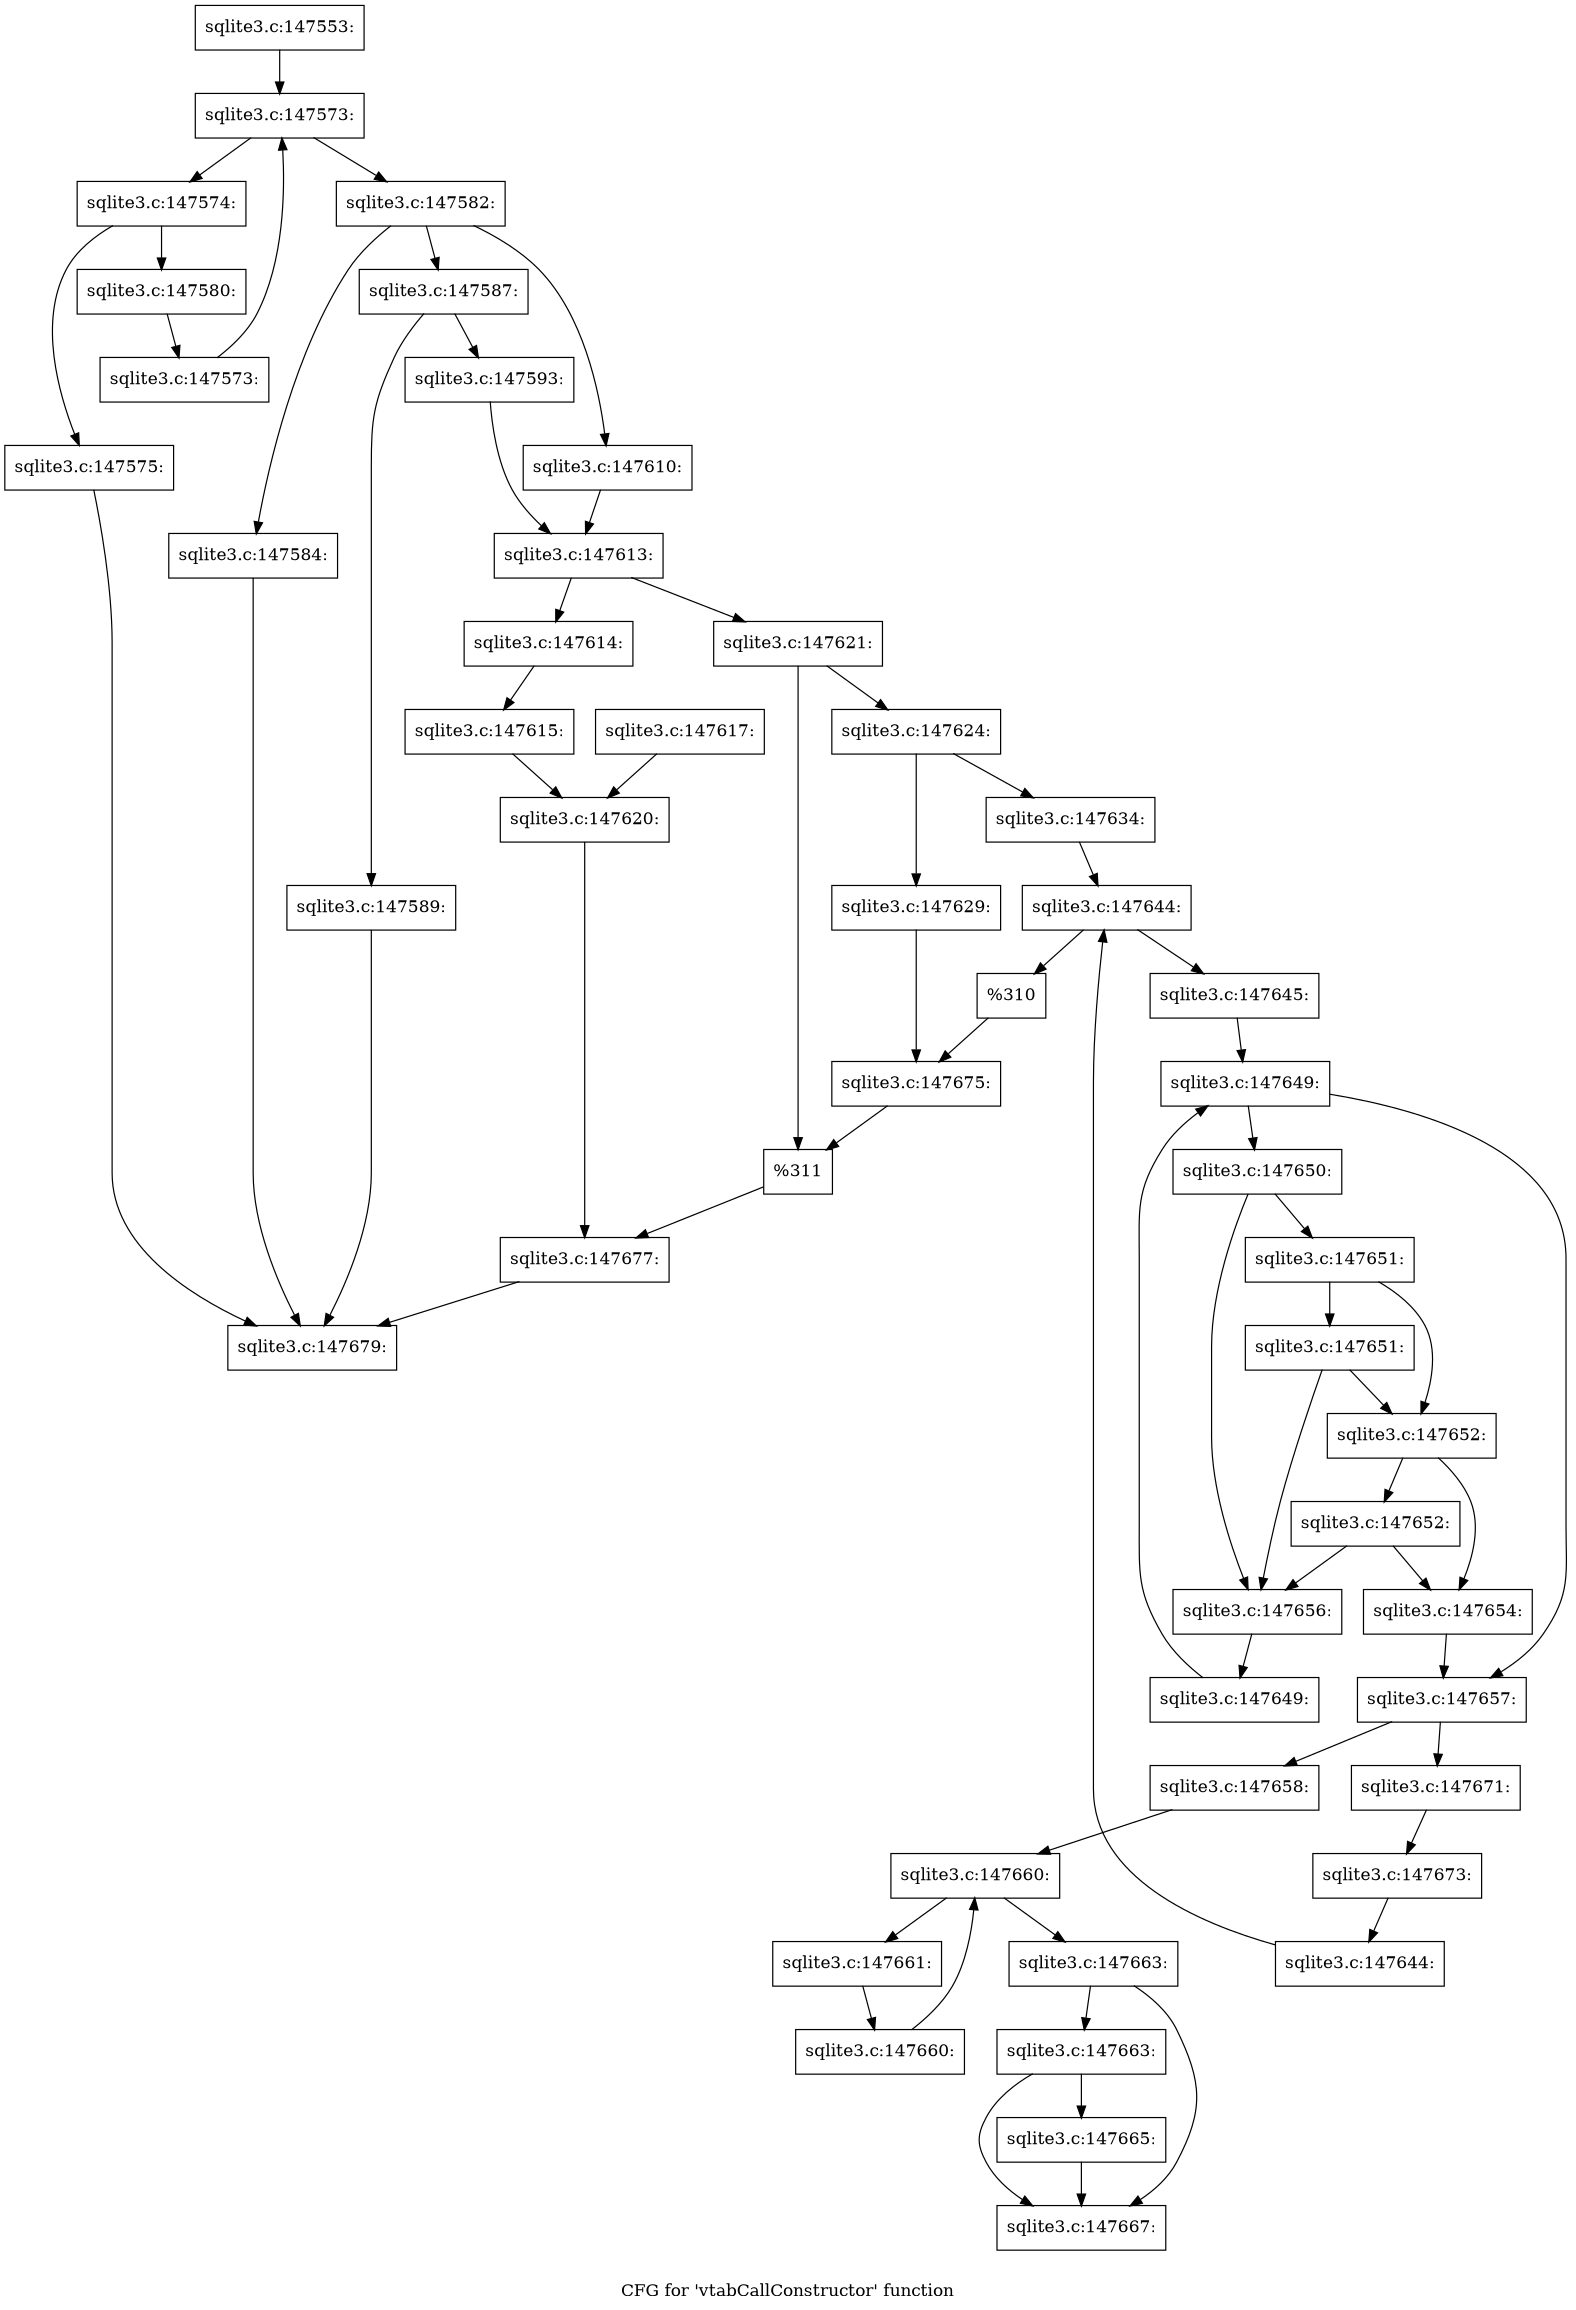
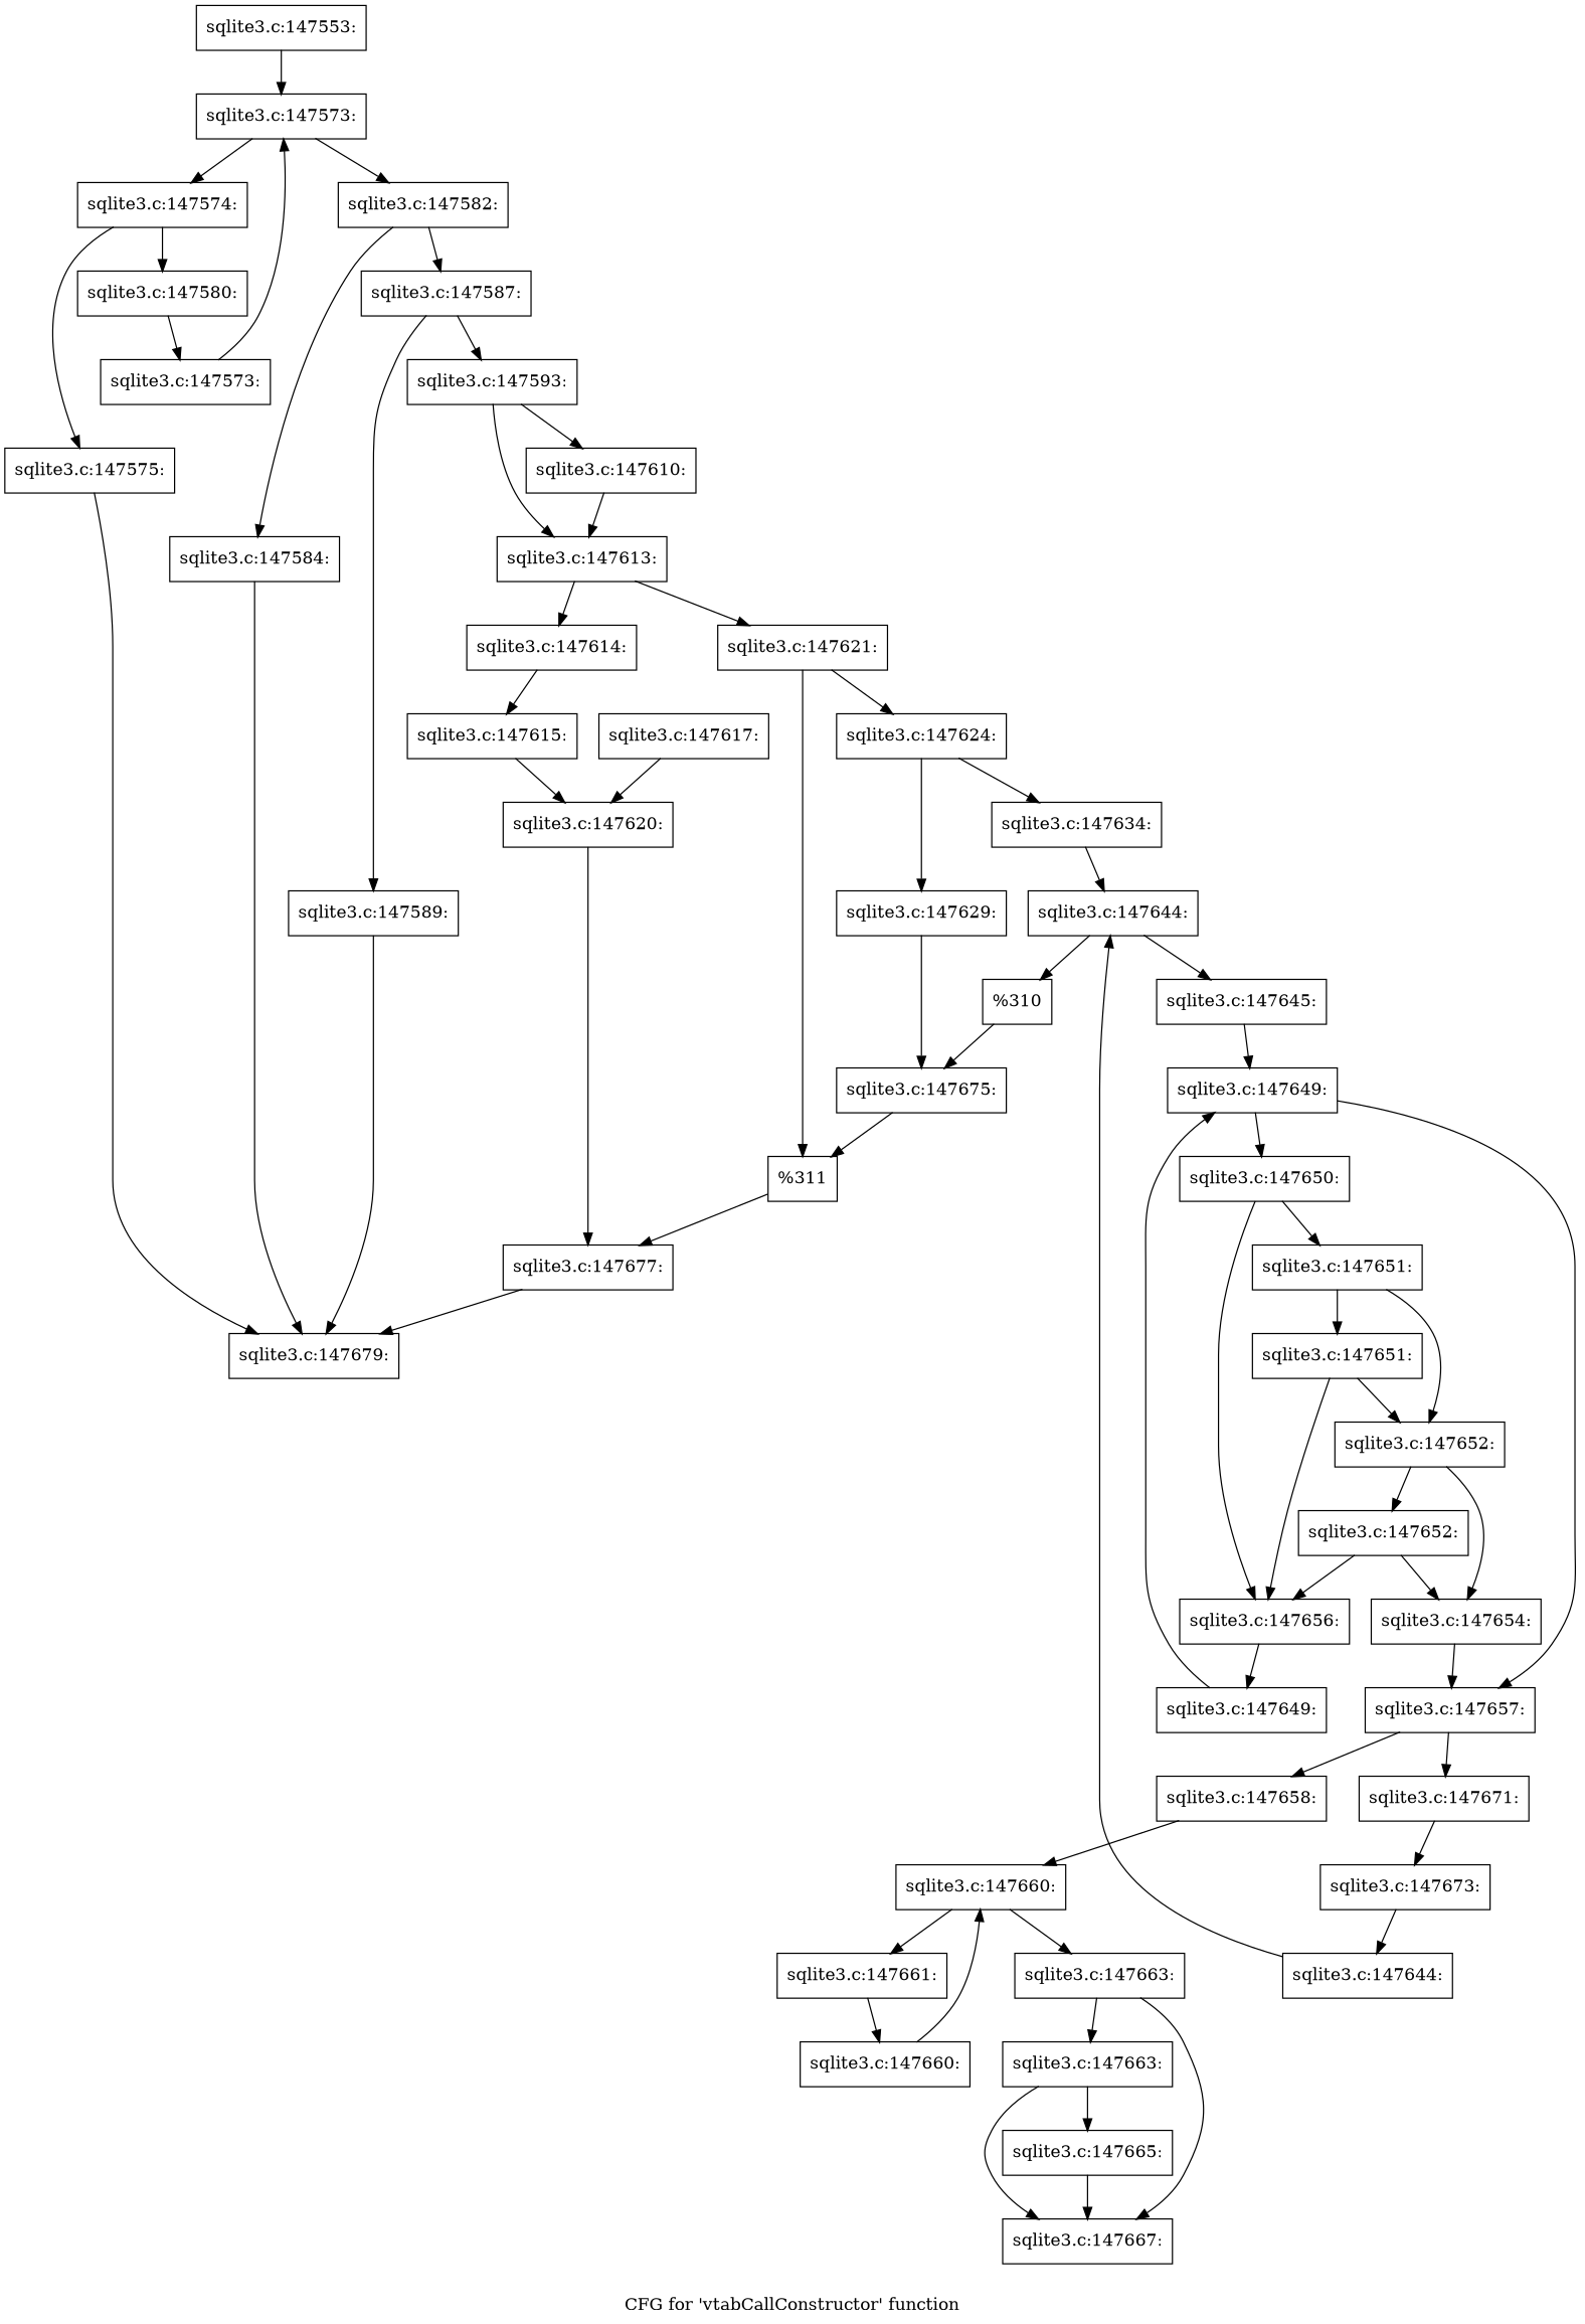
  digraph {
    label="CFG for 'vtabCallConstructor' function"
    node [shape=record]
    n1 [label="{sqlite3.c:147553:}"]
    n2 [label="{sqlite3.c:147573:}"]
    n3 [label="{sqlite3.c:147574:}"]
    n4 [label="{sqlite3.c:147582:}"]
    n5 [label="{sqlite3.c:147575:}"]
    n6 [label="{sqlite3.c:147580:}"]
    n7 [label="{sqlite3.c:147587:}"]
    n8 [label="{sqlite3.c:147584:}"]
    n9 [label="{sqlite3.c:147679:}"]
    n10 [label="{sqlite3.c:147573:}"]
    n11 [label="{sqlite3.c:147593:}"]
    n12 [label="{sqlite3.c:147589:}"]
    n13 [label="{sqlite3.c:147610:}"]
    n14 [label="{sqlite3.c:147613:}"]
    n15 [label="{sqlite3.c:147614:}"]
    n16 [label="{sqlite3.c:147621:}"]
    n17 [label="{sqlite3.c:147615:}"]
    n18 [label="{sqlite3.c:147624:}"]
    n19 [label="{%311}"]
    n20 [label="{sqlite3.c:147620:}"]
    n21 [label="{sqlite3.c:147617:}"]
    n22 [label="{sqlite3.c:147629:}"]
    n23 [label="{sqlite3.c:147634:}"]
    n24 [label="{sqlite3.c:147677:}"]
    n25 [label="{sqlite3.c:147675:}"]
    n26 [label="{sqlite3.c:147644:}"]
    n27 [label="{sqlite3.c:147645:}"]
    n28 [label="{%310}"]
    n29 [label="{sqlite3.c:147649:}"]
    n30 [label="{sqlite3.c:147650:}"]
    n31 [label="{sqlite3.c:147657:}"]
    n32 [label="{sqlite3.c:147651:}"]
    n33 [label="{sqlite3.c:147656:}"]
    n34 [label="{sqlite3.c:147658:}"]
    n35 [label="{sqlite3.c:147671:}"]
    n36 [label="{sqlite3.c:147652:}"]
    n37 [label="{sqlite3.c:147651:}"]
    n38 [label="{sqlite3.c:147649:}"]
    n39 [label="{sqlite3.c:147660:}"]
    n40 [label="{sqlite3.c:147673:}"]
    n41 [label="{sqlite3.c:147654:}"]
    n42 [label="{sqlite3.c:147652:}"]
    n43 [label="{sqlite3.c:147661:}"]
    n44 [label="{sqlite3.c:147663:}"]
    n45 [label="{sqlite3.c:147644:}"]
    n46 [label="{sqlite3.c:147660:}"]
    n47 [label="{sqlite3.c:147663:}"]
    n48 [label="{sqlite3.c:147667:}"]
    n49 [label="{sqlite3.c:147665:}"]
    n1 -> n2
    n2 -> n3
    n2 -> n4
    n3 -> n5
    n3 -> n6
    n4 -> n7
    n4 -> n8
    n5 -> n9
    n6 -> n10
    n7 -> n11
    n7 -> n12
    n8 -> n9
    n10 -> n2
-   n4 -> n13
+   n11 -> n13
    n11 -> n14
    n12 -> n9
    n13 -> n14
    n14 -> n15
    n14 -> n16
    n15 -> n17
    n16 -> n18
    n16 -> n19
    n17 -> n20
    n18 -> n22
    n18 -> n23
    n19 -> n24
    n20 -> n24
    n21 -> n20
    n22 -> n25
    n23 -> n26
    n24 -> n9
    n25 -> n19
    n26 -> n27
    n26 -> n28
    n27 -> n29
    n28 -> n25
    n29 -> n30
    n29 -> n31
    n30 -> n32
    n30 -> n33
    n31 -> n34
    n31 -> n35
    n32 -> n36
    n32 -> n37
    n33 -> n38
    n34 -> n39
    n35 -> n40
    n36 -> n41
    n36 -> n42
    n37 -> n33
    n37 -> n36
    n38 -> n29
    n39 -> n43
    n39 -> n44
    n40 -> n45
    n41 -> n31
    n42 -> n33
    n42 -> n41
    n43 -> n46
    n44 -> n47
    n44 -> n48
    n45 -> n26
    n46 -> n39
    n47 -> n48
    n47 -> n49
    n49 -> n48
  }
